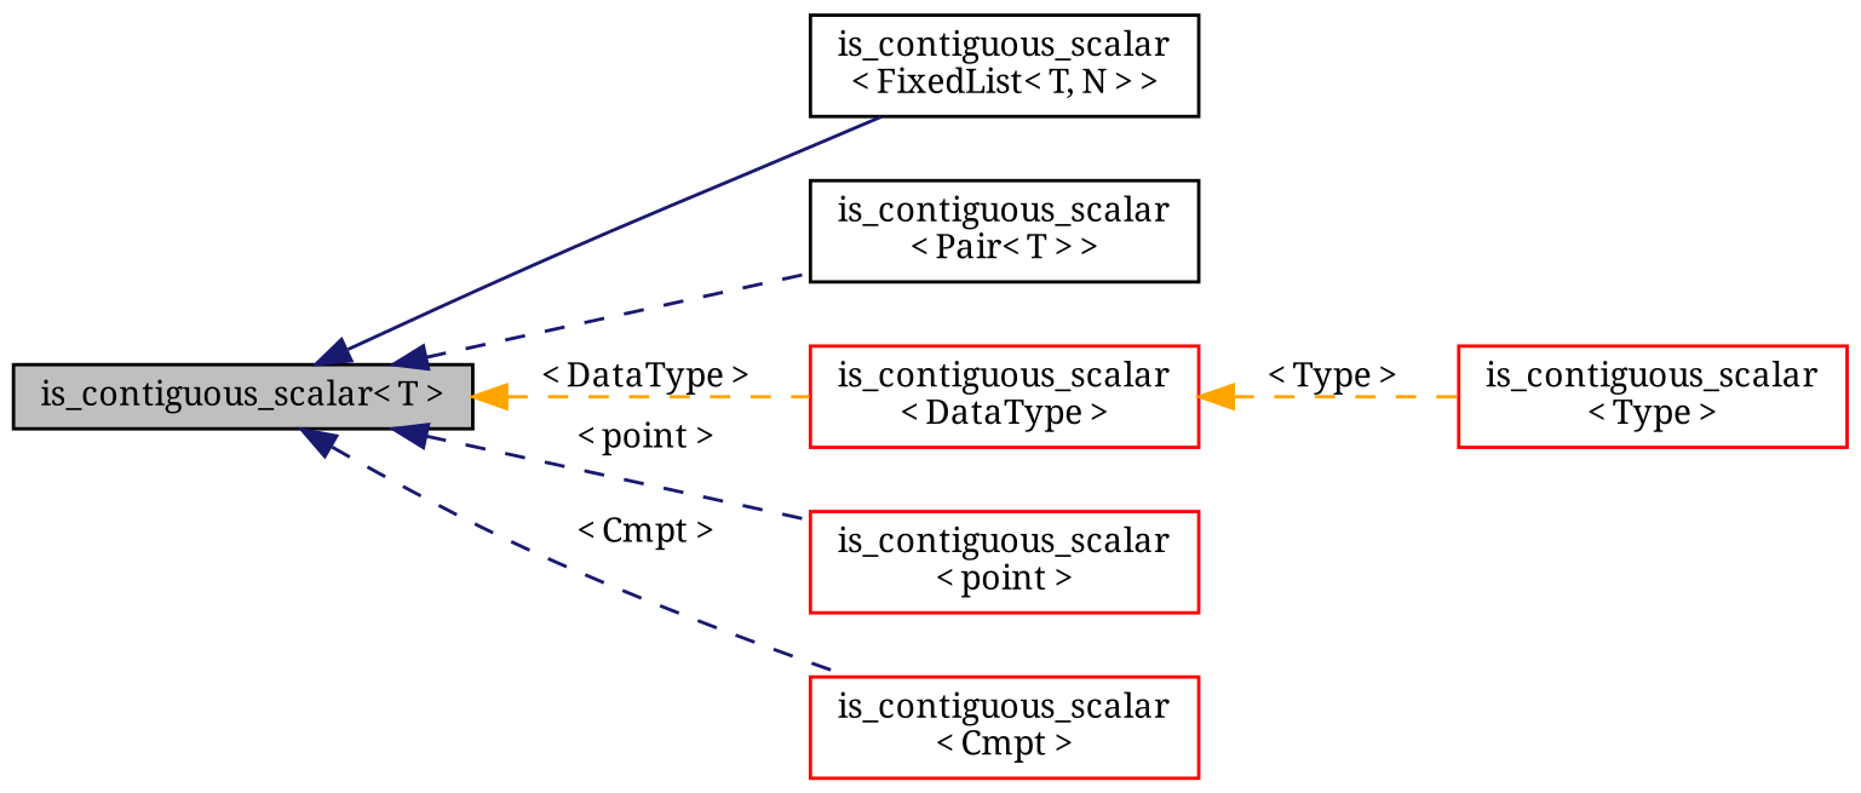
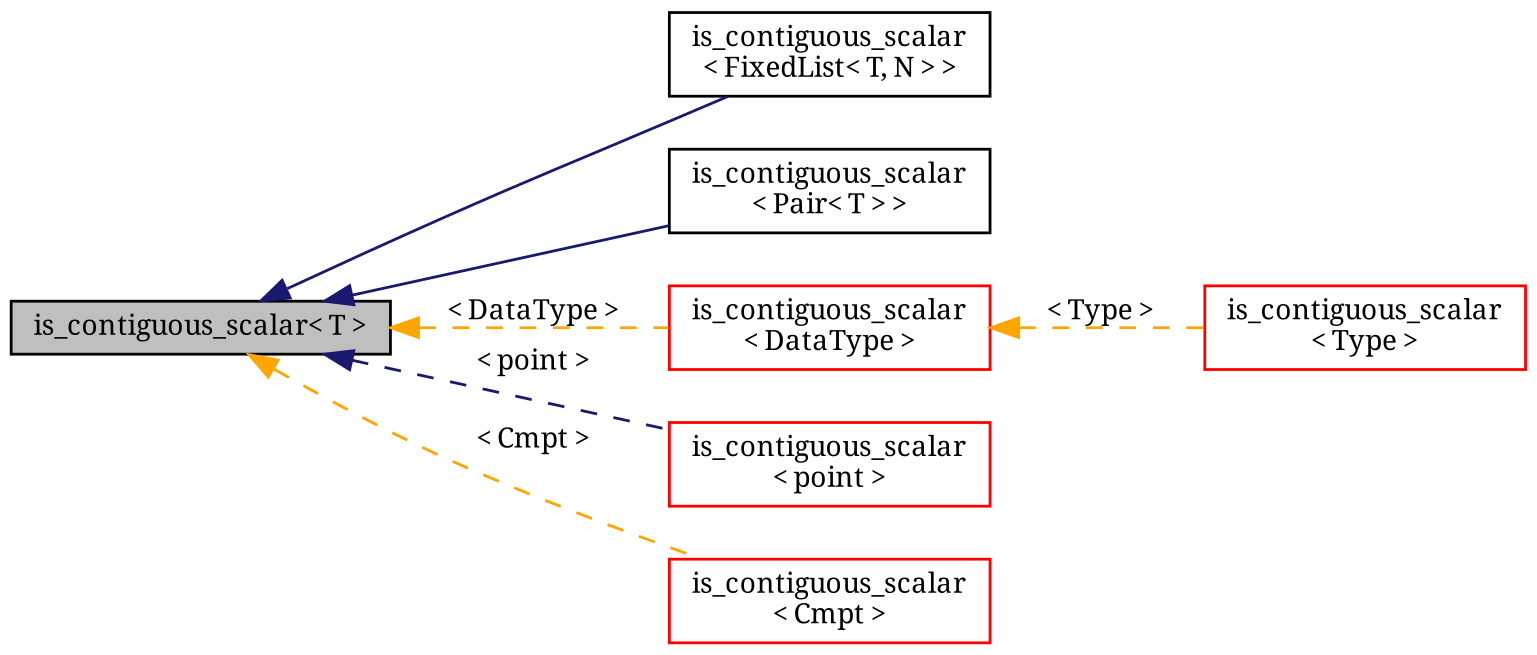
  digraph {
    fontname="Noto Serif"
    rankdir=LR
    node [color=red fontname="Noto Serif" fontsize=10 shape=record]
    edge [color=midnightblue dir=back fontname="Noto Serif" fontsize=10 labelfontname=Helvetica labelfontsize=10 style=dashed]
    n1 [color=black fillcolor=grey75 fontcolor=black height=0.2 label="is_contiguous_scalar\< T \>" style=filled width=0.4]
    n2 [color=black height=0.2 label="is_contiguous_scalar\l\< FixedList\< T, N \> \>" width=0.4]
    n3 [color=black height=0.2 label="is_contiguous_scalar\l\< Pair\< T \> \>" width=0.4]
    n4 [height=0.2 label="is_contiguous_scalar\l\< DataType \>" width=0.4]
    n5 [height=0.2 label="is_contiguous_scalar\l\< point \>" width=0.4]
    n6 [height=0.2 label="is_contiguous_scalar\l\< Cmpt \>" width=0.4]
    n7 [height=0.2 label="is_contiguous_scalar\l\< Type \>" width=0.4]
    n1 -> n2 [style=solid]
-   n1 -> n3
+   n1 -> n3 [style=solid]
    n1 -> n4 [color=orange label=" \< DataType \>"]
    n1 -> n5 [label=" \< point \>"]
-   n1 -> n6 [label=" \< Cmpt \>"]
+   n1 -> n6 [color=orange label=" \< Cmpt \>"]
    n4 -> n7 [color=orange label=" \< Type \>"]
  }
